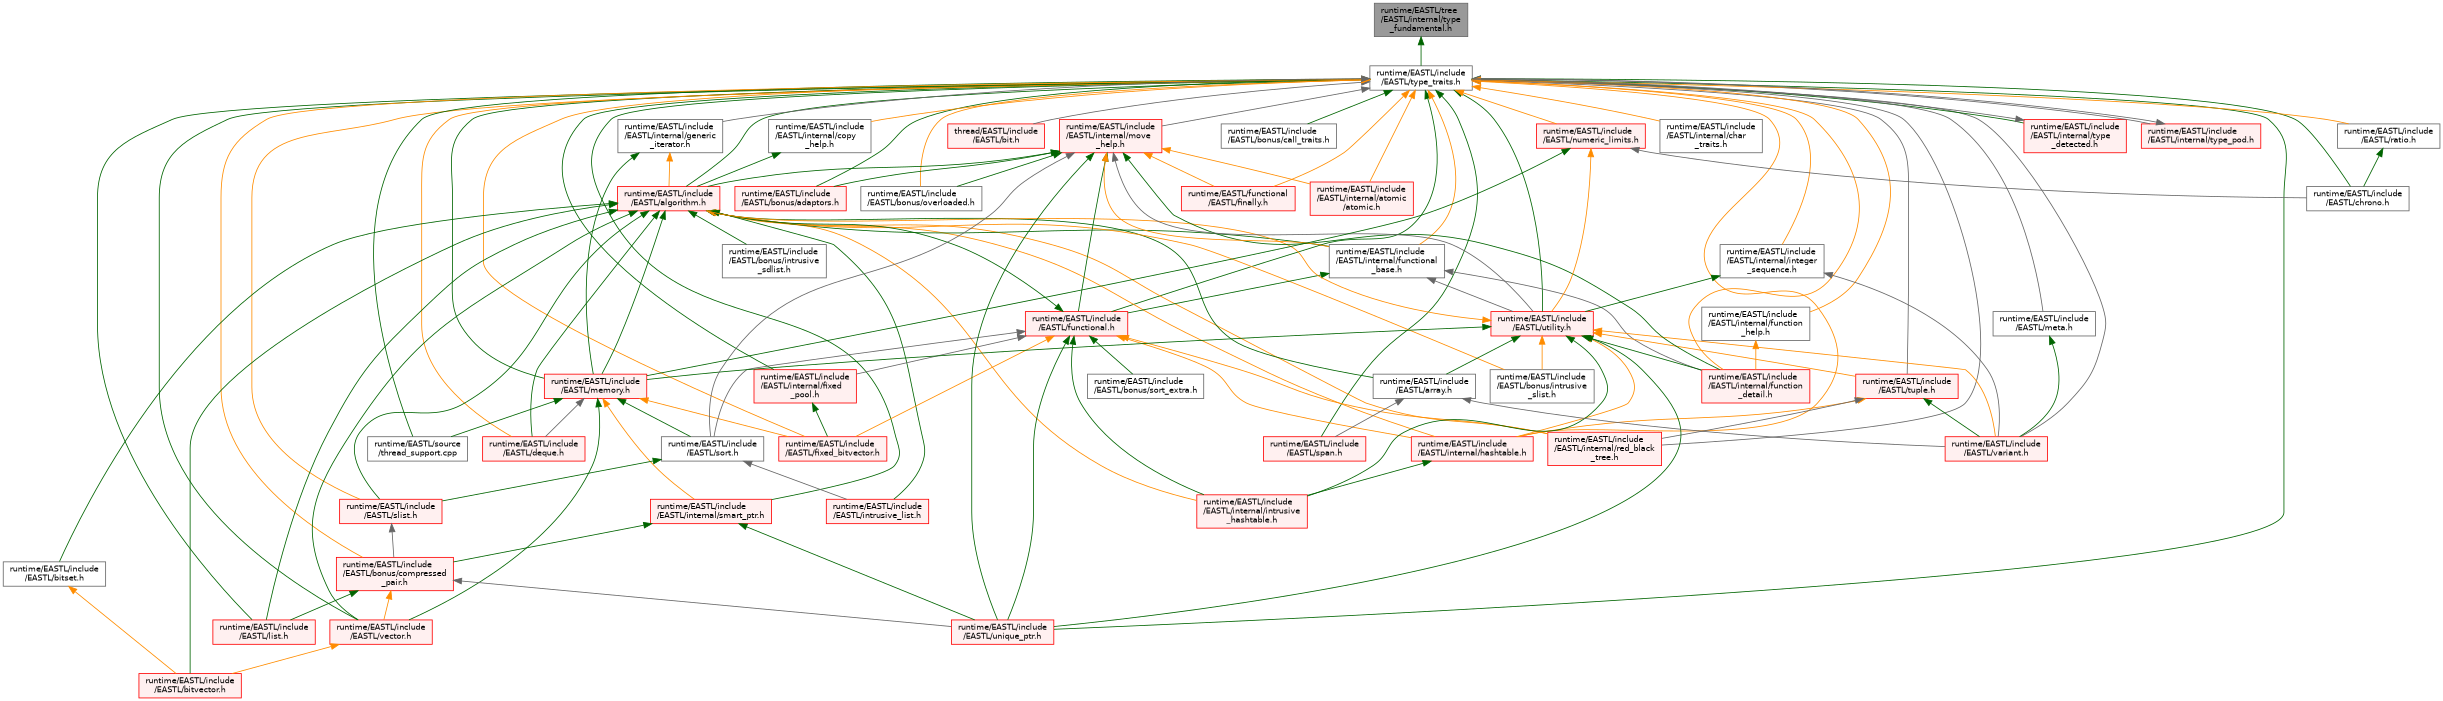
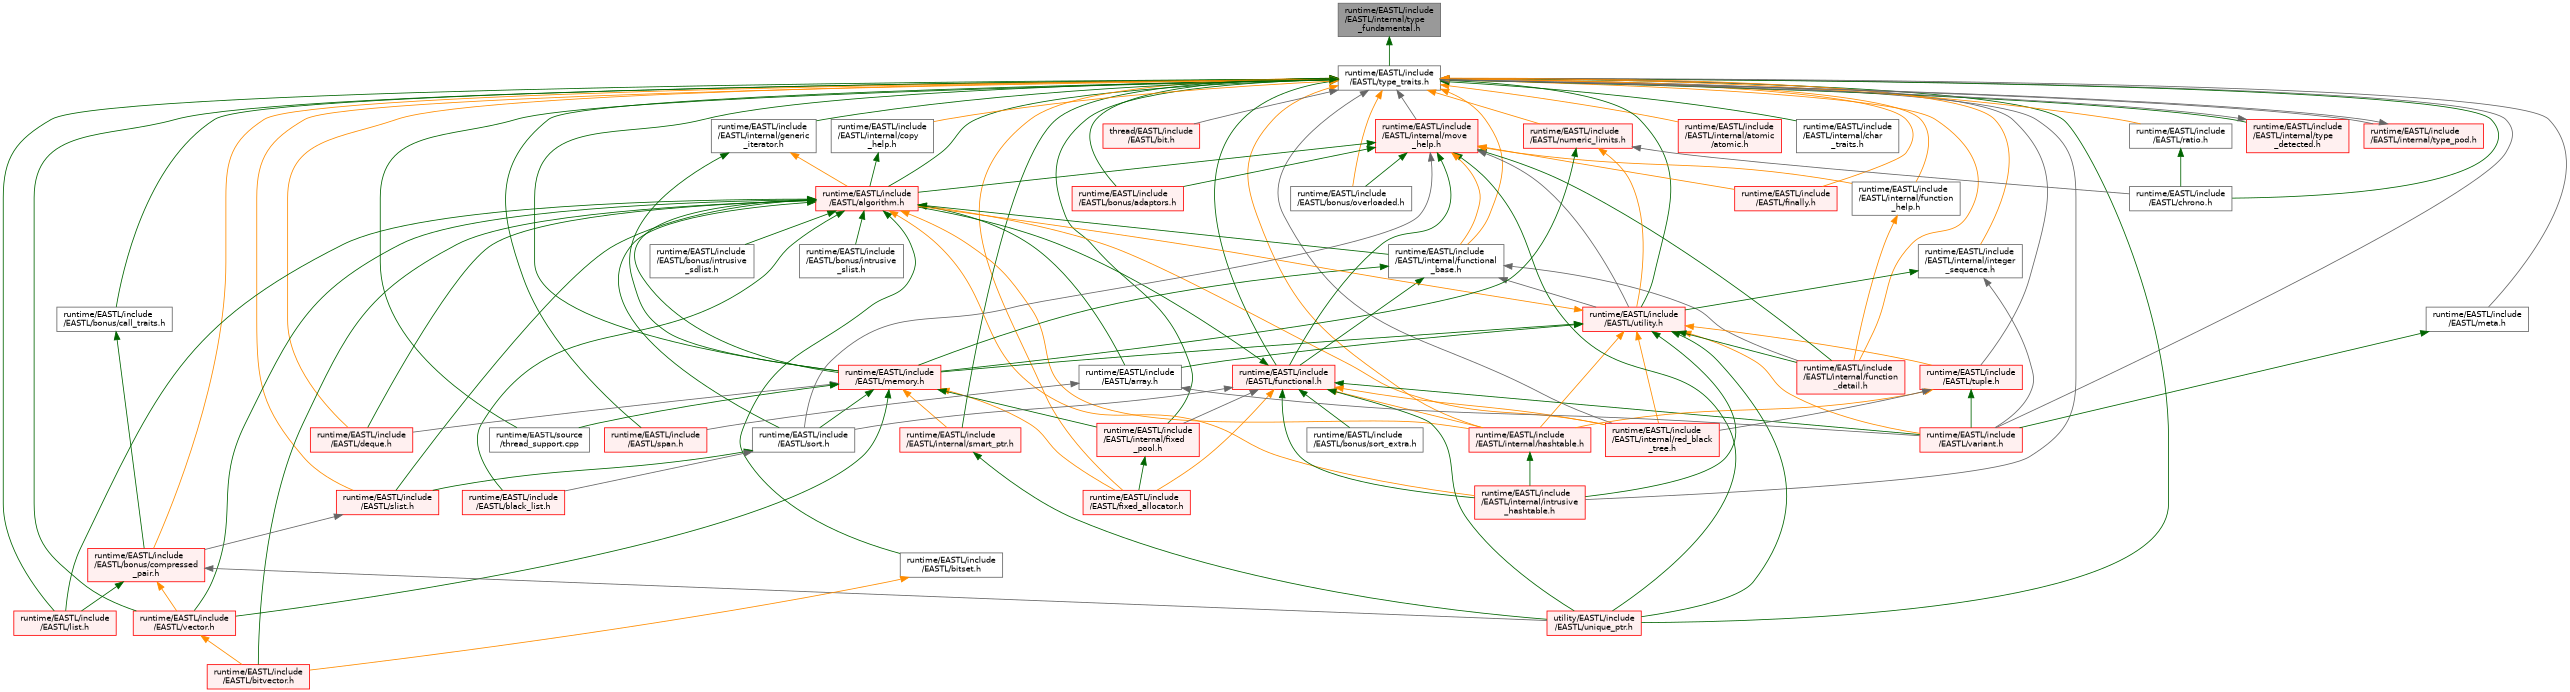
  digraph {
    node [color=red fillcolor="#FFF0F0" fontname=Helvetica fontsize=10 shape=box style=filled]
    edge [color=darkgreen dir=back fontname=Helvetica fontsize=10 labelfontname=Helvetica labelfontsize=10 style=solid]
-   n1 [color=gray40 fillcolor=grey60 fontcolor=black height=0.2 label="runtime/EASTL/tree\l/EASTL/internal/type\l_fundamental.h" width=0.4]
+   n1 [color=gray40 fillcolor=grey60 fontcolor=black height=0.2 label="runtime/EASTL/include\l/EASTL/internal/type\l_fundamental.h" width=0.4]
    n2 [color=grey40 fillcolor=white height=0.2 label="runtime/EASTL/include\l/EASTL/type_traits.h" width=0.4]
    n3 [height=0.2 label="runtime/EASTL/include\l/EASTL/algorithm.h" width=0.4]
    n4 [height=0.2 label="runtime/EASTL/include\l/EASTL/span.h" width=0.4]
    n5 [height=0.2 label="runtime/EASTL/include\l/EASTL/variant.h" width=0.4]
    n6 [height=0.2 label="runtime/EASTL/include\l/EASTL/deque.h" width=0.4]
    n7 [height=0.2 label="runtime/EASTL/include\l/EASTL/internal/hashtable.h" width=0.4]
    n8 [height=0.2 label="runtime/EASTL/include\l/EASTL/internal/intrusive\l_hashtable.h" width=0.4]
    n9 [height=0.2 label="runtime/EASTL/include\l/EASTL/internal/red_black\l_tree.h" width=0.4]
    n10 [height=0.2 label="runtime/EASTL/include\l/EASTL/list.h" width=0.4]
    n11 [height=0.2 label="runtime/EASTL/include\l/EASTL/memory.h" width=0.4]
-   n12 [height=0.2 label="runtime/EASTL/include\l/EASTL/fixed_bitvector.h" width=0.4]
+   n12 [height=0.2 label="runtime/EASTL/include\l/EASTL/fixed_allocator.h" width=0.4]
    n13 [height=0.2 label="runtime/EASTL/include\l/EASTL/internal/fixed\l_pool.h" width=0.4]
    n14 [height=0.2 label="runtime/EASTL/include\l/EASTL/internal/smart_ptr.h" width=0.4]
-   n15 [height=0.2 label="runtime/EASTL/include\l/EASTL/unique_ptr.h" width=0.4]
+   n15 [height=0.2 label="utility/EASTL/include\l/EASTL/unique_ptr.h" width=0.4]
    n16 [height=0.2 label="runtime/EASTL/include\l/EASTL/slist.h" width=0.4]
    n17 [height=0.2 label="runtime/EASTL/include\l/EASTL/vector.h" width=0.4]
    n18 [color=grey40 fillcolor=white height=0.2 label="runtime/EASTL/source\l/thread_support.cpp" width=0.4]
    n19 [height=0.2 label="thread/EASTL/include\l/EASTL/bit.h" width=0.4]
    n20 [height=0.2 label="runtime/EASTL/include\l/EASTL/bonus/adaptors.h" width=0.4]
    n21 [color=grey40 fillcolor=white height=0.2 label="runtime/EASTL/include\l/EASTL/bonus/call_traits.h" width=0.4]
    n22 [height=0.2 label="runtime/EASTL/include\l/EASTL/bonus/compressed\l_pair.h" width=0.4]
    n23 [color=grey40 fillcolor=white height=0.2 label="runtime/EASTL/include\l/EASTL/bonus/overloaded.h" width=0.4]
    n24 [color=grey40 fillcolor=white height=0.2 label="runtime/EASTL/include\l/EASTL/chrono.h" width=0.4]
-   n25 [height=0.2 label="runtime/EASTL/functional\l/EASTL/finally.h" width=0.4]
+   n25 [height=0.2 label="runtime/EASTL/include\l/EASTL/finally.h" width=0.4]
    n26 [height=0.2 label="runtime/EASTL/include\l/EASTL/functional.h" width=0.4]
    n27 [height=0.2 label="runtime/EASTL/include\l/EASTL/tuple.h" width=0.4]
    n28 [height=0.2 label="runtime/EASTL/include\l/EASTL/internal/atomic\l/atomic.h" width=0.4]
    n29 [color=grey40 fillcolor=white height=0.2 label="runtime/EASTL/include\l/EASTL/internal/char\l_traits.h" width=0.4]
    n30 [color=grey40 fillcolor=white height=0.2 label="runtime/EASTL/include\l/EASTL/internal/copy\l_help.h" width=0.4]
    n31 [height=0.2 label="runtime/EASTL/include\l/EASTL/internal/function\l_detail.h" width=0.4]
    n32 [color=grey40 fillcolor=white height=0.2 label="runtime/EASTL/include\l/EASTL/internal/function\l_help.h" width=0.4]
    n33 [color=grey40 fillcolor=white height=0.2 label="runtime/EASTL/include\l/EASTL/internal/functional\l_base.h" width=0.4]
    n34 [height=0.2 label="runtime/EASTL/include\l/EASTL/utility.h" width=0.4]
    n35 [color=grey40 fillcolor=white height=0.2 label="runtime/EASTL/include\l/EASTL/internal/generic\l_iterator.h" width=0.4]
    n36 [color=grey40 fillcolor=white height=0.2 label="runtime/EASTL/include\l/EASTL/internal/integer\l_sequence.h" width=0.4]
    n37 [height=0.2 label="runtime/EASTL/include\l/EASTL/internal/move\l_help.h" width=0.4]
    n38 [height=0.2 label="runtime/EASTL/include\l/EASTL/internal/type\l_detected.h" width=0.4]
    n39 [height=0.2 label="runtime/EASTL/include\l/EASTL/internal/type_pod.h" width=0.4]
    n40 [color=grey40 fillcolor=white height=0.2 label="runtime/EASTL/include\l/EASTL/meta.h" width=0.4]
    n41 [height=0.2 label="runtime/EASTL/include\l/EASTL/numeric_limits.h" width=0.4]
    n42 [color=grey40 fillcolor=white height=0.2 label="runtime/EASTL/include\l/EASTL/ratio.h" width=0.4]
    n43 [color=grey40 fillcolor=white height=0.2 label="runtime/EASTL/include\l/EASTL/array.h" width=0.4]
    n44 [color=grey40 fillcolor=white height=0.2 label="runtime/EASTL/include\l/EASTL/bitset.h" width=0.4]
    n45 [height=0.2 label="runtime/EASTL/include\l/EASTL/bitvector.h" width=0.4]
    n46 [color=grey40 fillcolor=white height=0.2 label="runtime/EASTL/include\l/EASTL/bonus/intrusive\l_sdlist.h" width=0.4]
    n47 [color=grey40 fillcolor=white height=0.2 label="runtime/EASTL/include\l/EASTL/bonus/intrusive\l_slist.h" width=0.4]
-   n48 [height=0.2 label="runtime/EASTL/include\l/EASTL/intrusive_list.h" width=0.4]
+   n48 [height=0.2 label="runtime/EASTL/include\l/EASTL/black_list.h" width=0.4]
    n49 [color=grey40 fillcolor=white height=0.2 label="runtime/EASTL/include\l/EASTL/sort.h" width=0.4]
    n50 [color=grey40 fillcolor=white height=0.2 label="runtime/EASTL/include\l/EASTL/bonus/sort_extra.h" width=0.4]
    n1 -> n2
    n2 -> n3
    n2 -> n4
    n2 -> n5 [color=gray40]
    n2 -> n6 [color=darkorange]
    n2 -> n7 [color=darkorange]
+   n2 -> n8 [color=gray40]
    n2 -> n9 [color=gray40]
    n2 -> n10
    n2 -> n11
    n2 -> n12 [color=darkorange]
    n2 -> n13
    n2 -> n14
    n2 -> n15
    n2 -> n16 [color=darkorange]
    n2 -> n17
    n2 -> n18
    n2 -> n19 [color=gray40]
    n2 -> n20
    n2 -> n21
    n2 -> n22 [color=darkorange]
    n2 -> n23 [color=darkorange]
    n2 -> n24
    n2 -> n25 [color=darkorange]
    n2 -> n26
    n2 -> n27 [color=gray40]
    n2 -> n28 [color=darkorange]
-   n2 -> n29 [color=darkorange]
+   n2 -> n29
    n2 -> n30 [color=darkorange]
    n2 -> n31 [color=darkorange]
    n2 -> n32 [color=darkorange]
    n2 -> n33 [color=darkorange]
    n2 -> n34
-   n2 -> n35 [color=gray40]
+   n2 -> n35
    n2 -> n36 [color=darkorange]
    n2 -> n37 [color=gray40]
    n2 -> n38
    n2 -> n39 [color=gray40]
    n2 -> n40 [color=gray40]
    n2 -> n41 [color=darkorange]
    n2 -> n42 [color=darkorange]
    n3 -> n6
    n3 -> n7 [color=darkorange]
    n3 -> n8 [color=darkorange]
    n3 -> n9 [color=darkorange]
    n3 -> n10
    n3 -> n11
    n3 -> n16
    n3 -> n17
    n3 -> n33
    n3 -> n43
    n3 -> n44
    n3 -> n45
    n3 -> n46
-   n3 -> n47 [color=darkorange]
+   n3 -> n47
    n3 -> n48
+   n3 -> n49
    n7 -> n8
    n11 -> n6 [color=gray40]
    n11 -> n12 [color=darkorange]
+   n11 -> n13
    n11 -> n14 [color=darkorange]
    n11 -> n17
    n11 -> n18
    n11 -> n49
    n13 -> n12
    n14 -> n15
    n16 -> n22 [color=gray40]
    n17 -> n45 [color=darkorange]
-   n14 -> n22
+   n21 -> n22
    n22 -> n10
    n22 -> n15 [color=gray40]
    n22 -> n17 [color=darkorange]
    n26 -> n3
+   n26 -> n5
    n26 -> n7 [color=darkorange]
    n26 -> n8
    n26 -> n9 [color=darkorange]
    n26 -> n12 [color=darkorange]
    n26 -> n13 [color=gray40]
    n26 -> n15
    n26 -> n49 [color=gray40]
    n26 -> n50
    n27 -> n5
    n27 -> n7 [color=darkorange]
    n27 -> n9 [color=gray40]
    n30 -> n3
    n32 -> n31 [color=darkorange]
+   n33 -> n11
    n33 -> n26
    n33 -> n31 [color=gray40]
    n33 -> n34 [color=gray40]
    n34 -> n3 [color=darkorange]
    n34 -> n5 [color=darkorange]
    n34 -> n7 [color=darkorange]
    n34 -> n8
-   n34 -> n47 [color=darkorange]
+   n34 -> n9 [color=darkorange]
    n34 -> n11
    n34 -> n15
    n34 -> n27 [color=darkorange]
    n34 -> n31
    n34 -> n43
    n35 -> n3 [color=darkorange]
    n35 -> n11
    n36 -> n5 [color=gray40]
    n36 -> n34
    n37 -> n3
    n37 -> n15
    n37 -> n20
    n37 -> n23
    n37 -> n25 [color=darkorange]
    n37 -> n26
-   n37 -> n28 [color=darkorange]
+   n37 -> n32 [color=darkorange]
    n37 -> n31
    n37 -> n33 [color=darkorange]
    n37 -> n34 [color=gray40]
    n37 -> n49 [color=gray40]
    n38 -> n2 [color=gray40]
    n39 -> n2 [color=gray40]
    n40 -> n5
    n41 -> n11
    n41 -> n24 [color=gray40]
    n41 -> n34 [color=darkorange]
    n42 -> n24
    n43 -> n4 [color=gray40]
    n43 -> n5 [color=gray40]
    n44 -> n45 [color=darkorange]
    n49 -> n16
    n49 -> n48 [color=gray40]
  }
